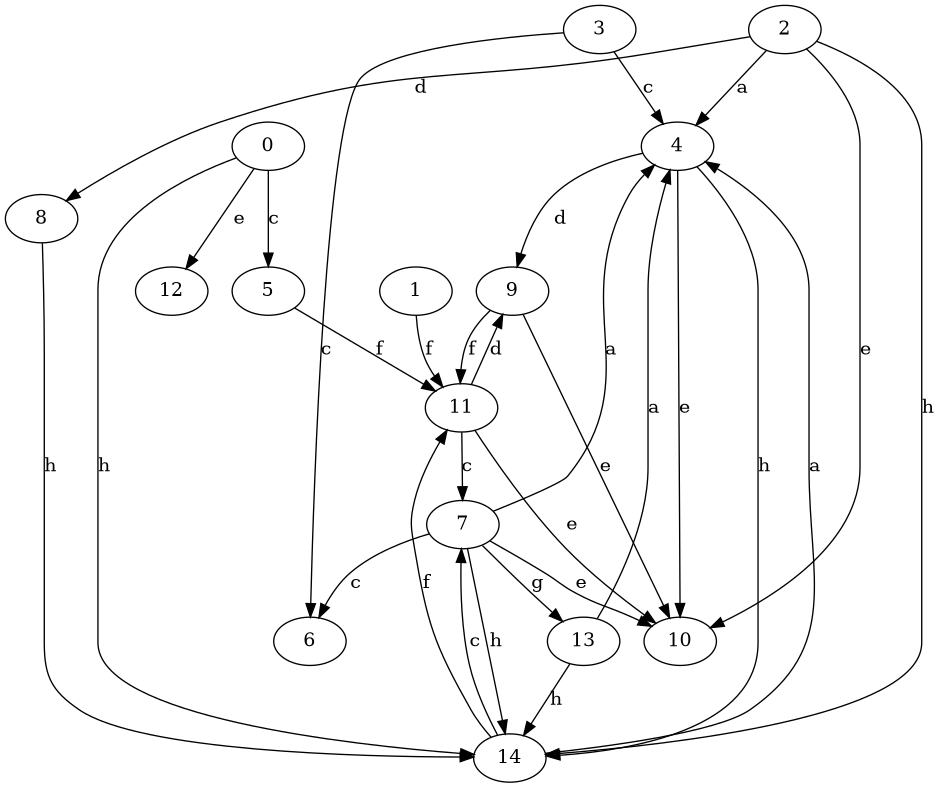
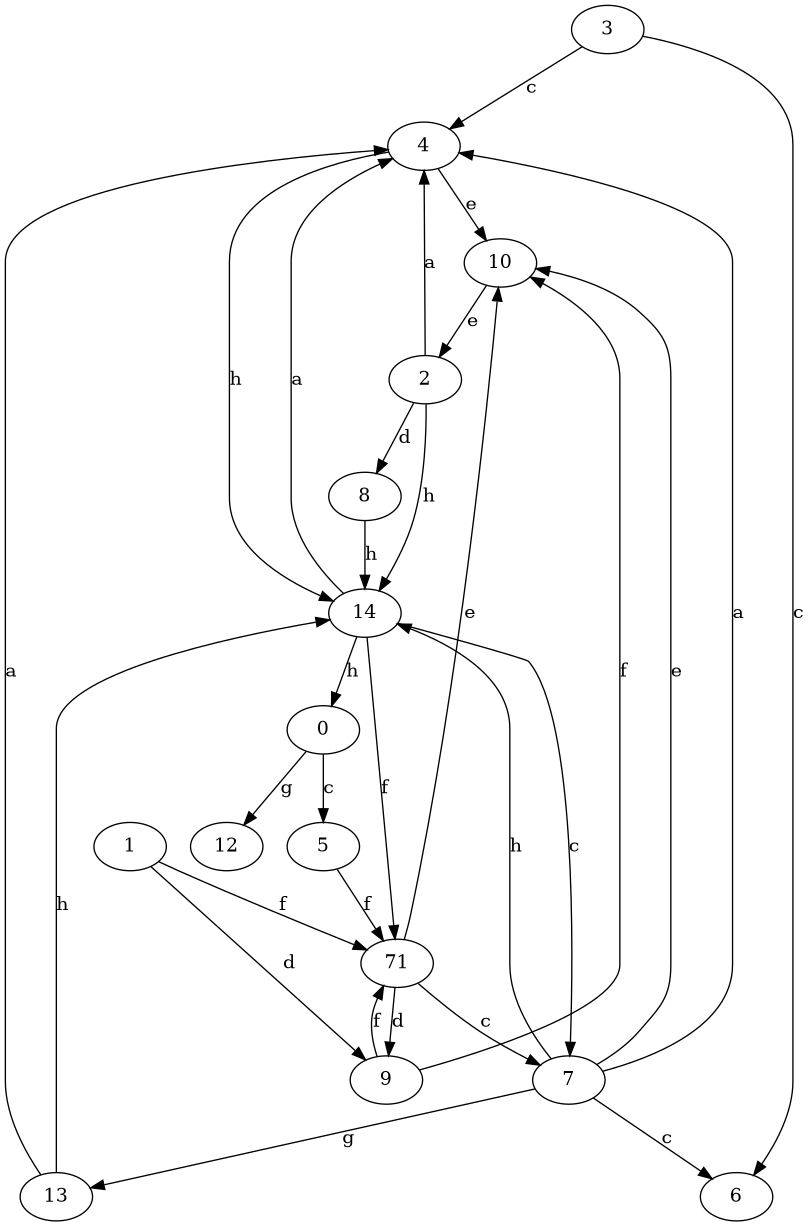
  strict digraph {
    3
    4
    6
    9
    10
    14
-   11
+   11 [label=71]
    7
    5
    0
    12
    13
    8
    1
    2
    3 -> 4 [label=c]
    3 -> 6 [label=c]
-   4 -> 9 [label=d]
+   1 -> 9 [label=d]
    4 -> 10 [label=e]
    4 -> 14 [label=h]
-   9 -> 10 [label=e]
+   9 -> 10 [label=f]
    9 -> 11 [label=f]
    14 -> 4 [label=a]
    14 -> 11 [label=f]
    14 -> 7 [label=c]
    11 -> 9 [label=d]
    11 -> 10 [label=e]
    11 -> 7 [label=c]
    7 -> 4 [label=a]
    7 -> 6 [label=c]
    7 -> 10 [label=e]
    7 -> 14 [label=h]
    7 -> 13 [label=g]
    5 -> 11 [label=f]
-   0 -> 14 [label=h]
+   14 -> 0 [label=h]
    0 -> 5 [label=c]
-   0 -> 12 [label=e]
+   0 -> 12 [label=g]
    13 -> 4 [label=a]
    13 -> 14 [label=h]
    8 -> 14 [label=h]
    1 -> 11 [label=f]
    2 -> 4 [label=a]
-   2 -> 10 [label=e]
+   10 -> 2 [label=e]
    2 -> 14 [label=h]
    2 -> 8 [label=d]
  }
